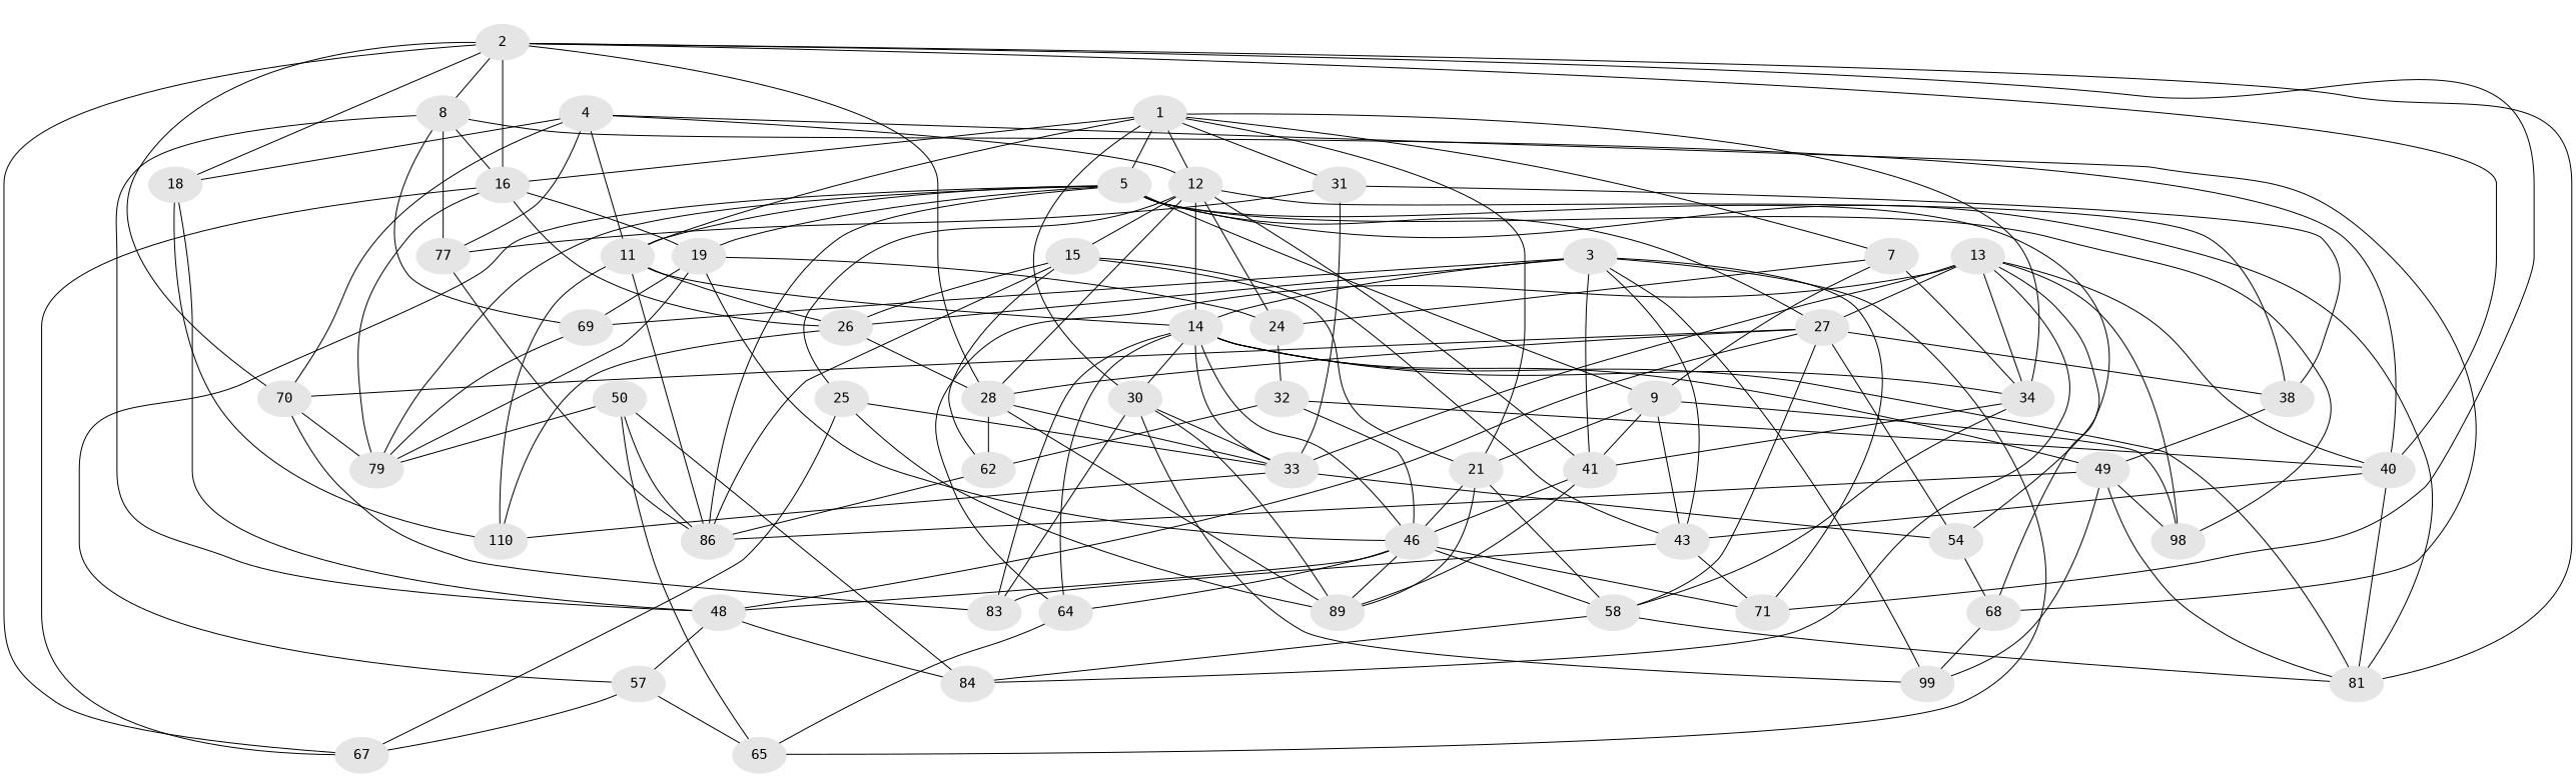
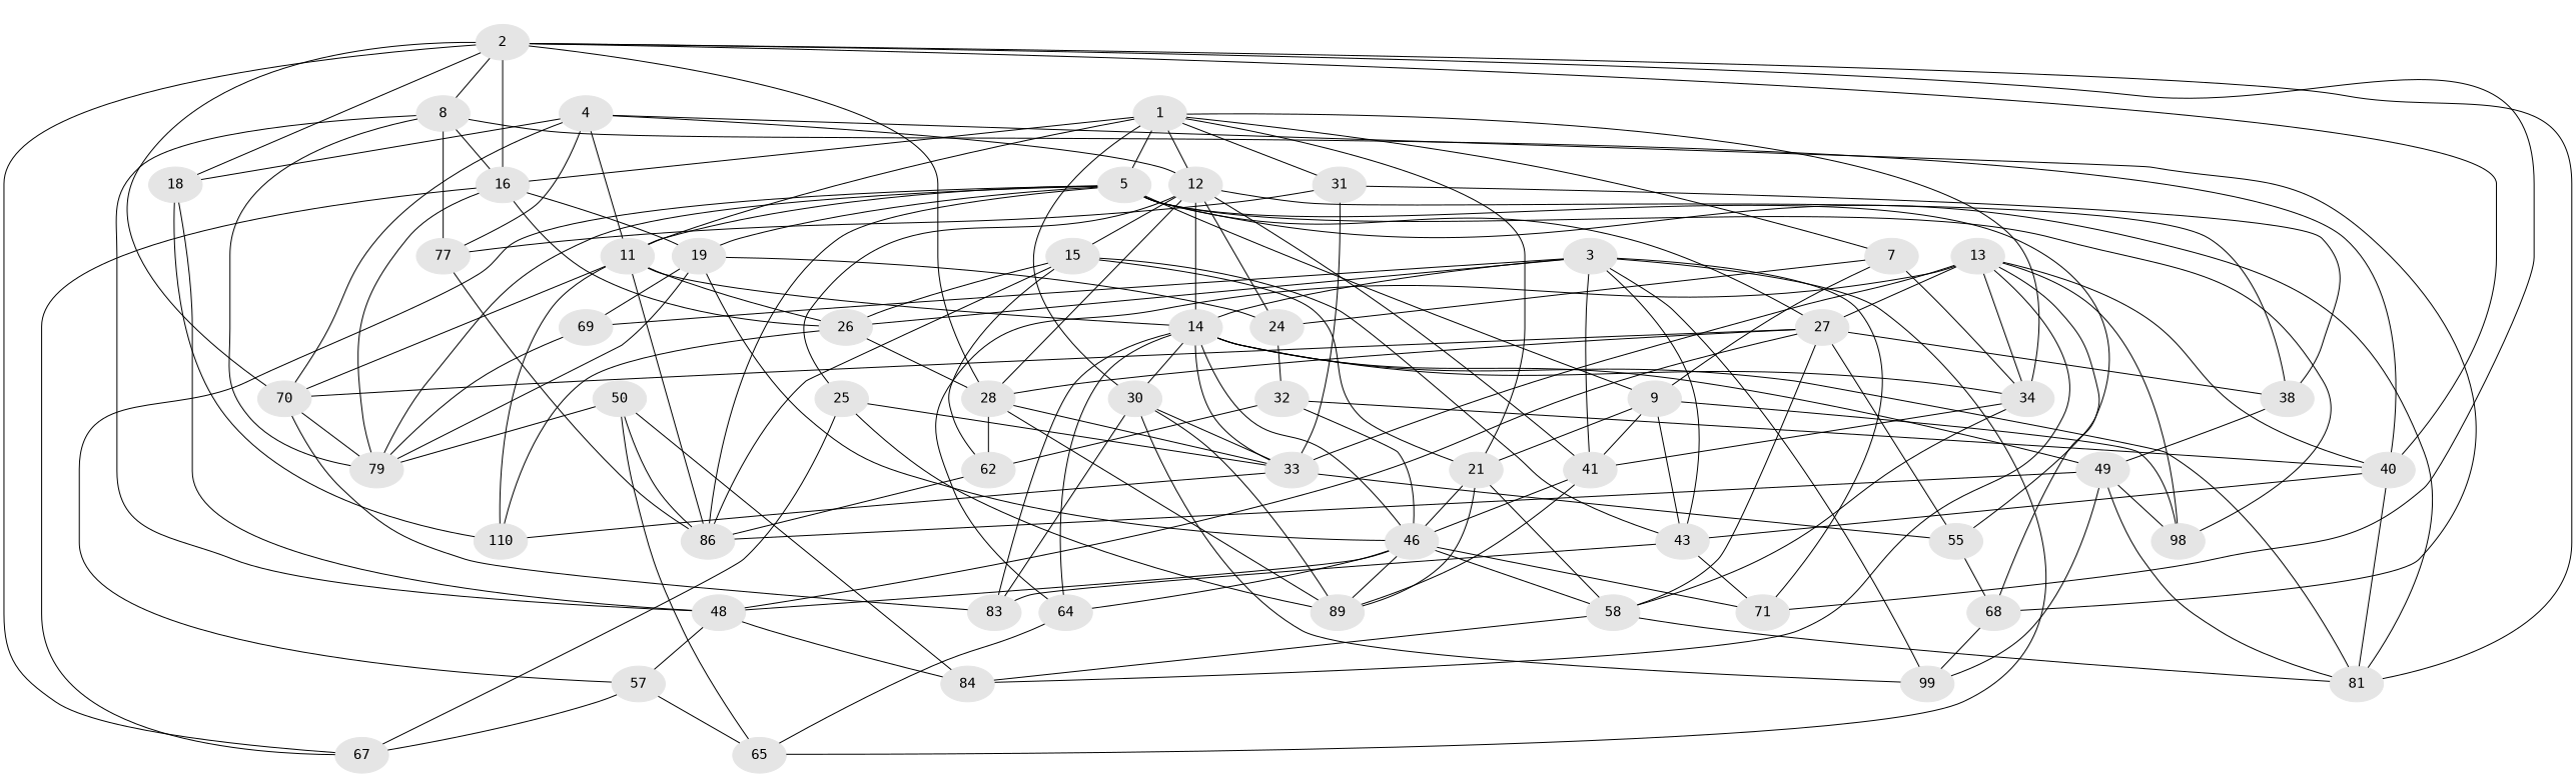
  graph {
    fontname="DejaVu Sans Mono"
    node [color=gray90 fontname="DejaVu Sans Mono" style=filled]
    edge [fontname="DejaVu Sans Mono"]
    1 [super="+75+106+56"]
    5 [super="+23+6"]
    7
    11 [super="+20+22"]
    12 [super="+105+35"]
    16 [super="+74+66"]
    21 [super="+47"]
    30 [super="+54"]
    31
    34 [super="+63"]
    81 [super="+95"]
    9 [super="+102"]
    19 [super="+91"]
    27 [super="+29+39"]
-   55 [label=54]
+   55
    57
    79 [super="+104"]
    86 [super="+94+93"]
    98
    24
    70 [super="+113"]
    14 [super="+53+107+51"]
    26 [super="+78"]
    n24 [label=110]
    28 [super="+44"]
    41 [super="+110"]
    15 [super="+90"]
    25
    38
    67
    46 [super="+61+112+85"]
    58 [super="+82"]
    89 [super="+109"]
    99
    33 [super="+97+49+52"]
    83
    77
    2 [super="+103+96+88"]
    8 [super="+10"]
    18
    40 [super="+92"]
    71
    69
    48 [super="+108"]
    62
    43 [super="+76"]
    3 [super="+42"]
    65
    64
    n50 [label=49 super="+59"]
    4 [super="+101"]
    68
    32
    84
    13 [super="+17"]
    50
    1 -- 5 [weight=2]
    1 -- 7
    1 -- 11
    1 -- 12
    1 -- 16
    1 -- 21
    1 -- 30
    1 -- 31
    1 -- 34
    5 -- 11
    5 -- 81
    5 -- 9
    5 -- 19
    5 -- 27
    5 -- 55
    5 -- 57
    5 -- 79
    5 -- 86
    5 -- 98
    7 -- 34
    7 -- 9
    7 -- 24
    11 -- 86
+   11 -- 70
    11 -- 14
    11 -- 26
    11 -- n24
    12 -- 24
    12 -- 14 [weight=2]
    12 -- 28
    12 -- 41
    12 -- 15
    12 -- 25
    12 -- 38
    16 -- 19
    16 -- 79
    16 -- 26
    16 -- 67
    21 -- 46
    21 -- 58
    21 -- 89
    30 -- 89
    30 -- 99
    30 -- 33
    30 -- 83
    31 -- 38
    31 -- 33
    31 -- 77
    34 -- 41
    34 -- 58
    9 -- 21
    9 -- 98
    9 -- 41
    9 -- 43
    19 -- 79
    19 -- 24
    19 -- 46
    19 -- 69
    27 -- 55
    27 -- 70
    27 -- 28
    27 -- 38
    27 -- 58
    27 -- 48
    55 -- 68
    57 -- 67
    57 -- 65
    24 -- 32
    70 -- 79
    70 -- 83
    14 -- 30
    14 -- 34
    14 -- 81
    14 -- 46
    14 -- 33
    14 -- 83
    14 -- 64
    14 -- n50
    26 -- n24
    26 -- 28
    28 -- 89
    28 -- 33
    28 -- 62
    41 -- 46
    41 -- 89
    15 -- 21
    15 -- 86
    15 -- 26
    15 -- 62
    15 -- 43
    25 -- 67
    25 -- 89
    25 -- 33
    38 -- n50
    46 -- 58
    46 -- 89
    46 -- 71
    46 -- 48
    46 -- 64
    58 -- 81
    58 -- 84
    33 -- 55
    33 -- n24
    77 -- 86
    2 -- 16 [weight=2]
    2 -- 81
    2 -- 70
    2 -- 28
    2 -- 67
    2 -- 8
    2 -- 18
    2 -- 40
    2 -- 71
    8 -- 16
    8 -- 77
    8 -- 40
-   8 -- 69
+   8 -- 79
    8 -- 48
    18 -- n24
    18 -- 48
    40 -- 81
    40 -- 43
    69 -- 79
    48 -- 57
    48 -- 84
    62 -- 86
    43 -- 83
    43 -- 71
    3 -- 14
    3 -- 26
    3 -- 41
    3 -- 99
    3 -- 71
    3 -- 69
    3 -- 43
    3 -- 65
    64 -- 65
    n50 -- 81
    n50 -- 86
    n50 -- 98
    n50 -- 99
    4 -- 11
    4 -- 12
    4 -- 70
    4 -- 77
    4 -- 18
    4 -- 68
    68 -- 99
    32 -- 46
    32 -- 40
    32 -- 62
    13 -- 34
    13 -- 27
    13 -- 98
    13 -- 33 [weight=3]
    13 -- 40
    13 -- 64
    13 -- 68
    13 -- 84
    50 -- 79
    50 -- 86
    50 -- 65
    50 -- 84
  }
